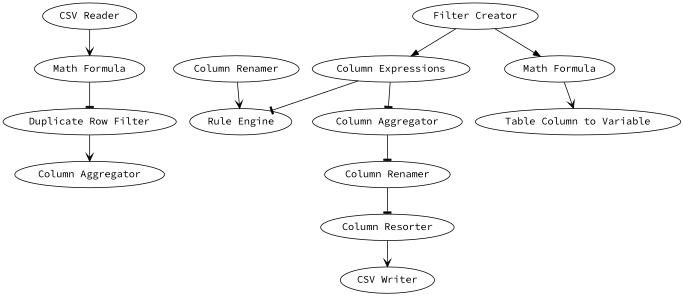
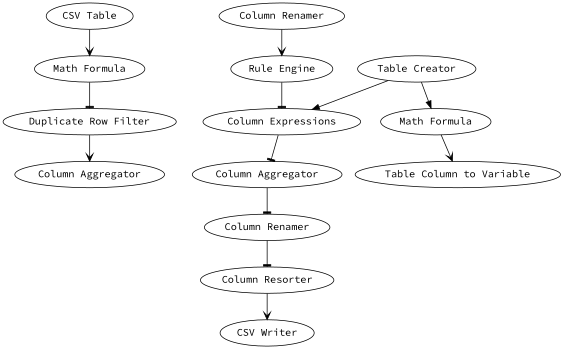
  digraph {
    fontname="Source Code Pro"
    rankdir=TB
    node [fontname="Source Code Pro"]
    edge [arrowhead=vee fontname="Source Code Pro"]
-   n1 [label="CSV Reader"]
+   n1 [label="CSV Table"]
    n2 [label="Math Formula"]
    n3 [label="Duplicate Row Filter"]
    n4 [label="Column Aggregator"]
    n5 [label="Column Renamer"]
    n6 [label="Rule Engine"]
    n7 [label="Column Expressions"]
-   n8 [label="Filter Creator"]
+   n8 [label="Table Creator"]
    n9 [label="Math Formula"]
    n10 [label="Table Column to Variable"]
    n11 [label="Column Aggregator"]
    n12 [label="Column Renamer"]
    n13 [label="Column Resorter"]
    n14 [label="CSV Writer"]
    n1 -> n2
    n2 -> n3 [arrowhead=tee]
    n3 -> n4
    n5 -> n6
-   n7 -> n6 [arrowhead=tee]
+   n6 -> n7 [arrowhead=tee]
    n7 -> n11 [arrowhead=tee]
    n8 -> n7 [arrowhead=normal]
    n8 -> n9 [arrowhead=normal]
    n9 -> n10
    n11 -> n12 [arrowhead=tee]
    n12 -> n13 [arrowhead=tee]
    n13 -> n14
  }
